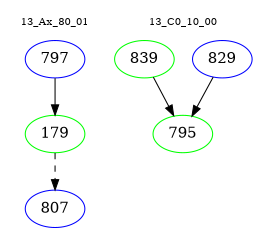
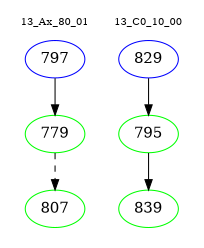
  digraph {
    node [color=green]
    edge [color=black style=solid]
    n1 [color=blue label=797]
-   n2 [label=179]
-   n3 [color=blue label=807]
+   n2 [label=779]
+   n3 [label=807]
    n4 [color=blue label=829]
    n5 [label=795]
    n6 [label=839]
    subgraph cluster_1 {
      color=white
      fontsize=10
      label="13_Ax_80_01"
      n1
      n2
      n3
    }
    subgraph cluster_2 {
      color=white
      fontsize=10
      label="13_C0_10_00"
      n4
      n5
      n6
    }
    n1 -> n2
    n2 -> n3 [style=dashed]
    n4 -> n5
-   n6 -> n5
+   n5 -> n6
  }
